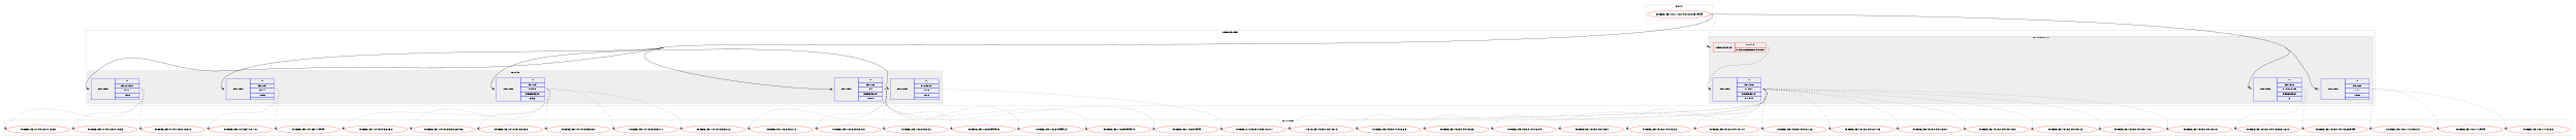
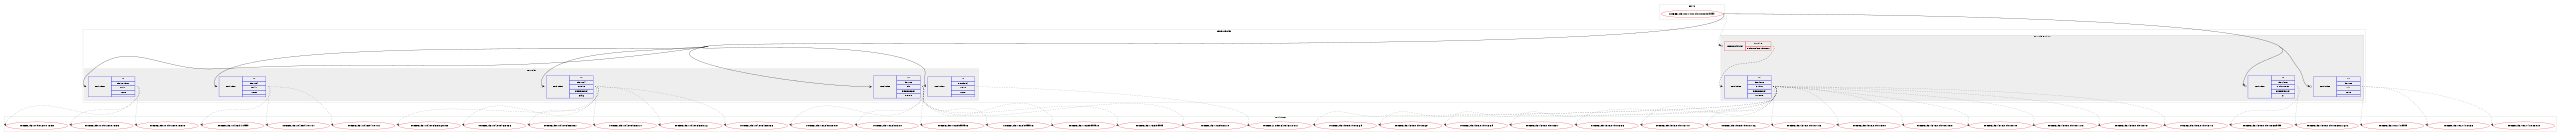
  digraph {
    compound=true
    concentrate=true
    fontname=Helvetica
    fontsize=10
    newrank=true
    rankdir=TB
    ranksep=1.5
    node [color=red fontname=Helvetica fontsize=10]
    edge [arrowhead=vee headport=w style=dotted tailport=e weight=100]
    n1 [label="portage://dev-ros/rviz_python_tutorial-9999" width=4]
    n2 [color=blue label=<<TABLE BORDER="0" CELLBORDER="1" CELLSPACING="0" CELLPADDING="4" WIDTH="220"><TR><TD ROWSPAN="6" CELLPADDING="30">pack_dep</TD></TR><TR><TD WIDTH="110">no</TD></TR><TR><TD>dev-python</TD></TR><TR><TD>empy</TD></TR><TR><TD>none</TD></TR><TR><TD></TD></TR></TABLE>> shape=none]
    n3 [color=blue label=<<TABLE BORDER="0" CELLBORDER="1" CELLSPACING="0" CELLPADDING="4" WIDTH="220"><TR><TD ROWSPAN="6" CELLPADDING="30">pack_dep</TD></TR><TR><TD WIDTH="110">no</TD></TR><TR><TD>dev-util</TD></TR><TR><TD>catkin</TD></TR><TR><TD>none</TD></TR><TR><TD></TD></TR></TABLE>> shape=none]
    n4 [color=blue label=<<TABLE BORDER="0" CELLBORDER="1" CELLSPACING="0" CELLPADDING="4" WIDTH="220"><TR><TD ROWSPAN="6" CELLPADDING="30">pack_dep</TD></TR><TR><TD WIDTH="110">no</TD></TR><TR><TD>dev-util</TD></TR><TR><TD>cmake</TD></TR><TR><TD>greaterequal</TD></TR><TR><TD>3.9.6</TD></TR></TABLE>> shape=none]
    n5 [color=blue label=<<TABLE BORDER="0" CELLBORDER="1" CELLSPACING="0" CELLPADDING="4" WIDTH="220"><TR><TD ROWSPAN="6" CELLPADDING="30">pack_dep</TD></TR><TR><TD WIDTH="110">no</TD></TR><TR><TD>dev-vcs</TD></TR><TR><TD>git</TD></TR><TR><TD>greaterequal</TD></TR><TR><TD>1.8.2.1</TD></TR></TABLE>> shape=none]
    n6 [color=blue label=<<TABLE BORDER="0" CELLBORDER="1" CELLSPACING="0" CELLPADDING="4" WIDTH="220"><TR><TD ROWSPAN="6" CELLPADDING="30">pack_dep</TD></TR><TR><TD WIDTH="110">no</TD></TR><TR><TD>sys-devel</TD></TR><TR><TD>make</TD></TR><TR><TD>none</TD></TR><TR><TD></TD></TR></TABLE>> shape=none]
    n7 [color=blue label=<<TABLE BORDER="0" CELLBORDER="1" CELLSPACING="0" CELLPADDING="4" WIDTH="220"><TR><TD ROWSPAN="6" CELLPADDING="30">pack_dep</TD></TR><TR><TD WIDTH="110">no</TD></TR><TR><TD>dev-lang</TD></TR><TR><TD>python</TD></TR><TR><TD>greaterequal</TD></TR><TR><TD>2.7.5-r2</TD></TR></TABLE>> shape=none]
-   n8 [label=<<TABLE BORDER="0" CELLBORDER="1" CELLSPACING="0" CELLPADDING="4"><TR><TD ROWSPAN="3" CELLPADDING="10">use_conditional</TD></TR><TR><TD>positive</TD></TR><TR><TD>python_targets_python2_7</TD></TR></TABLE>> shape=none]
+   n8 [label=<<TABLE BORDER="0" CELLBORDER="1" CELLSPACING="0" CELLPADDING="4"><TR><TD ROWSPAN="3" CELLPADDING="10">use_conditional</TD></TR><TR><TD>positive</TD></TR><TR><TD>python_git_python2_7</TD></TR></TABLE>> shape=none]
    n9 [color=blue label=<<TABLE BORDER="0" CELLBORDER="1" CELLSPACING="0" CELLPADDING="4" WIDTH="220"><TR><TD ROWSPAN="6" CELLPADDING="30">pack_dep</TD></TR><TR><TD WIDTH="110">no</TD></TR><TR><TD>dev-lang</TD></TR><TR><TD>python-exec</TD></TR><TR><TD>greaterequal</TD></TR><TR><TD>2</TD></TR></TABLE>> shape=none]
    n10 [color=blue label=<<TABLE BORDER="0" CELLBORDER="1" CELLSPACING="0" CELLPADDING="4" WIDTH="220"><TR><TD ROWSPAN="6" CELLPADDING="30">pack_dep</TD></TR><TR><TD WIDTH="110">no</TD></TR><TR><TD>dev-ros</TD></TR><TR><TD>rviz</TD></TR><TR><TD>none</TD></TR><TR><TD></TD></TR></TABLE>> shape=none]
    n11 [label="portage://dev-python/empy-3.3-r1" width=4]
    n12 [label="portage://dev-python/empy-3.3.2" width=4]
    n13 [label="portage://dev-python/empy-3.3.3" width=4]
    n14 [label="portage://dev-util/catkin-0.7.14" width=4]
+   n15 [label="portage://dev-util/catkin-0.7.17" width=4]
    n16 [label="portage://dev-util/catkin-9999" width=4]
    n17 [label="portage://dev-util/cmake-3.13.5" width=4]
    n18 [label="portage://dev-util/cmake-3.14.6" width=4]
    n19 [label="portage://dev-util/cmake-3.14.7" width=4]
    n20 [label="portage://dev-util/cmake-3.15.4" width=4]
    n21 [label="portage://dev-util/cmake-3.15.5" width=4]
    n22 [label="portage://dev-util/cmake-3.16.0_rc3" width=4]
    n23 [label="portage://dev-vcs/git-2.21.0" width=4]
    n24 [label="portage://dev-vcs/git-2.23.0-r1" width=4]
    n25 [label="portage://dev-vcs/git-2.24.0" width=4]
    n26 [label="portage://dev-vcs/git-9999" width=4]
    n27 [label="portage://dev-vcs/git-9999-r1" width=4]
    n28 [label="portage://dev-vcs/git-9999-r2" width=4]
    n29 [label="portage://dev-vcs/git-9999-r3" width=4]
    n30 [label="portage://sys-devel/make-4.2.1-r4" width=4]
    n31 [label="portage://dev-lang/python-2.7.15" width=4]
    n32 [label="portage://dev-lang/python-2.7.16" width=4]
    n33 [label="portage://dev-lang/python-2.7.17" width=4]
    n34 [label="portage://dev-lang/python-3.5.5" width=4]
    n35 [label="portage://dev-lang/python-3.5.7" width=4]
    n36 [label="portage://dev-lang/python-3.5.9" width=4]
    n37 [label="portage://dev-lang/python-3.6.8" width=4]
    n38 [label="portage://dev-lang/python-3.6.9" width=4]
-   n39 [label="make://dev-lang/python-3.7.2" width=4]
+   n39 [label="portage://dev-lang/python-3.7.2" width=4]
    n40 [label="portage://dev-lang/python-3.7.3" width=4]
    n41 [label="portage://dev-lang/python-3.7.4-r1" width=4]
    n42 [label="portage://dev-lang/python-3.7.5" width=4]
    n43 [label="portage://dev-lang/python-3.7.5-r1" width=4]
    n44 [label="portage://dev-lang/python-3.8.0" width=4]
    n45 [label="portage://dev-lang/python-exec-2.4.6-r1" width=4]
    n46 [label="portage://dev-lang/python-exec-9999" width=4]
    n47 [label="portage://dev-ros/rviz-1.13.1-r1" width=4]
    n48 [label="portage://dev-ros/rviz-1.13.3" width=4]
    n49 [label="portage://dev-ros/rviz-9999" width=4]
    subgraph cluster_1 {
      color=gray
      label=<<i>ebuild</i>>
      rank=same
      n1
    }
    subgraph cluster_2 {
      color=gray
      label=<<i>dependencies</i>>
      subgraph cluster_3 {
        color=gray
        fillcolor="#eeeeee"
        label=<<i>compile</i>>
        style=filled
        subgraph sub_4 {
          color=gray
          fillcolor="#eeeeee"
          label=<<i>compile</i>>
          style=filled
          n2
        }
        subgraph sub_5 {
          color=gray
          fillcolor="#eeeeee"
          label=<<i>compile</i>>
          style=filled
          n3
        }
        subgraph sub_6 {
          color=gray
          fillcolor="#eeeeee"
          label=<<i>compile</i>>
          style=filled
          n4
        }
        subgraph sub_7 {
          color=gray
          fillcolor="#eeeeee"
          label=<<i>compile</i>>
          style=filled
          n5
        }
        subgraph sub_8 {
          color=gray
          fillcolor="#eeeeee"
          label=<<i>compile</i>>
          style=filled
          n6
        }
      }
      subgraph cluster_9 {
        color=gray
        fillcolor="#eeeeee"
        label=<<i>compile and run</i>>
        style=filled
        subgraph sub_10 {
          color=gray
          fillcolor="#eeeeee"
          label=<<i>compile and run</i>>
          style=filled
          n8
          subgraph sub_11 {
            color=gray
            fillcolor="#eeeeee"
            label=<<i>compile and run</i>>
            style=filled
            n7
          }
        }
        subgraph sub_12 {
          color=gray
          fillcolor="#eeeeee"
          label=<<i>compile and run</i>>
          style=filled
          n9
        }
        subgraph sub_13 {
          color=gray
          fillcolor="#eeeeee"
          label=<<i>compile and run</i>>
          style=filled
          n10
        }
      }
      subgraph cluster_14 {
        color=gray
        fillcolor="#eeeeee"
        label=<<i>run</i>>
        style=filled
      }
    }
    subgraph cluster_15 {
      color=gray
      label=<<i>candidates</i>>
      rank=same
      subgraph sub_16 {
        color=black
        label=<<i>candidates</i>>
        nodesep=1
        rank=same
        n11
        n12
        n13
      }
      subgraph sub_17 {
        color=black
        label=<<i>candidates</i>>
        nodesep=1
        rank=same
        n14
+       n15
        n16
      }
      subgraph sub_18 {
        color=black
        label=<<i>candidates</i>>
        nodesep=1
        rank=same
        n17
        n18
        n19
        n20
        n21
        n22
      }
      subgraph sub_19 {
        color=black
        label=<<i>candidates</i>>
        nodesep=1
        rank=same
        n23
        n24
        n25
        n26
        n27
        n28
        n29
      }
      subgraph sub_20 {
        color=black
        label=<<i>candidates</i>>
        nodesep=1
        rank=same
        n30
      }
      subgraph sub_21 {
        color=black
        label=<<i>candidates</i>>
        nodesep=1
        rank=same
        n31
        n32
        n33
        n34
        n35
        n36
        n37
        n38
        n39
        n40
        n41
        n42
        n43
        n44
      }
      subgraph sub_22 {
        color=black
        label=<<i>candidates</i>>
        nodesep=1
        rank=same
        n45
        n46
      }
      subgraph sub_23 {
        color=black
        label=<<i>candidates</i>>
        nodesep=1
        rank=same
        n47
        n48
        n49
      }
    }
    n1 -> n2 [style=solid weight=20]
    n1 -> n3 [style=solid weight=20]
    n1 -> n4 [style=solid weight=20]
    n1 -> n5 [style=solid weight=20]
    n1 -> n6 [style=solid weight=20]
    n1 -> n8 [arrowhead=odotvee weight=20]
    n1 -> n9 [arrowhead=odotvee style=solid weight=20]
    n1 -> n10 [arrowhead=odotvee style=solid weight=20]
    n2 -> n11
    n2 -> n12
    n2 -> n13
    n3 -> n14
+   n3 -> n15
    n3 -> n16
    n4 -> n17
    n4 -> n18
    n4 -> n19
    n4 -> n20
    n4 -> n21
    n4 -> n22
    n5 -> n23
    n5 -> n24
    n5 -> n25
    n5 -> n26
    n5 -> n27
    n5 -> n28
    n5 -> n29
    n6 -> n30
    n7 -> n31
    n7 -> n32
    n7 -> n33
    n7 -> n34
    n7 -> n35
    n7 -> n36
    n7 -> n37
    n7 -> n38
    n7 -> n39
    n7 -> n40
    n7 -> n41
    n7 -> n42
    n7 -> n43
    n7 -> n44
    n8 -> n7 [style=dashed weight=20]
    n9 -> n45
    n9 -> n46
    n10 -> n47
    n10 -> n48
    n10 -> n49
  }
